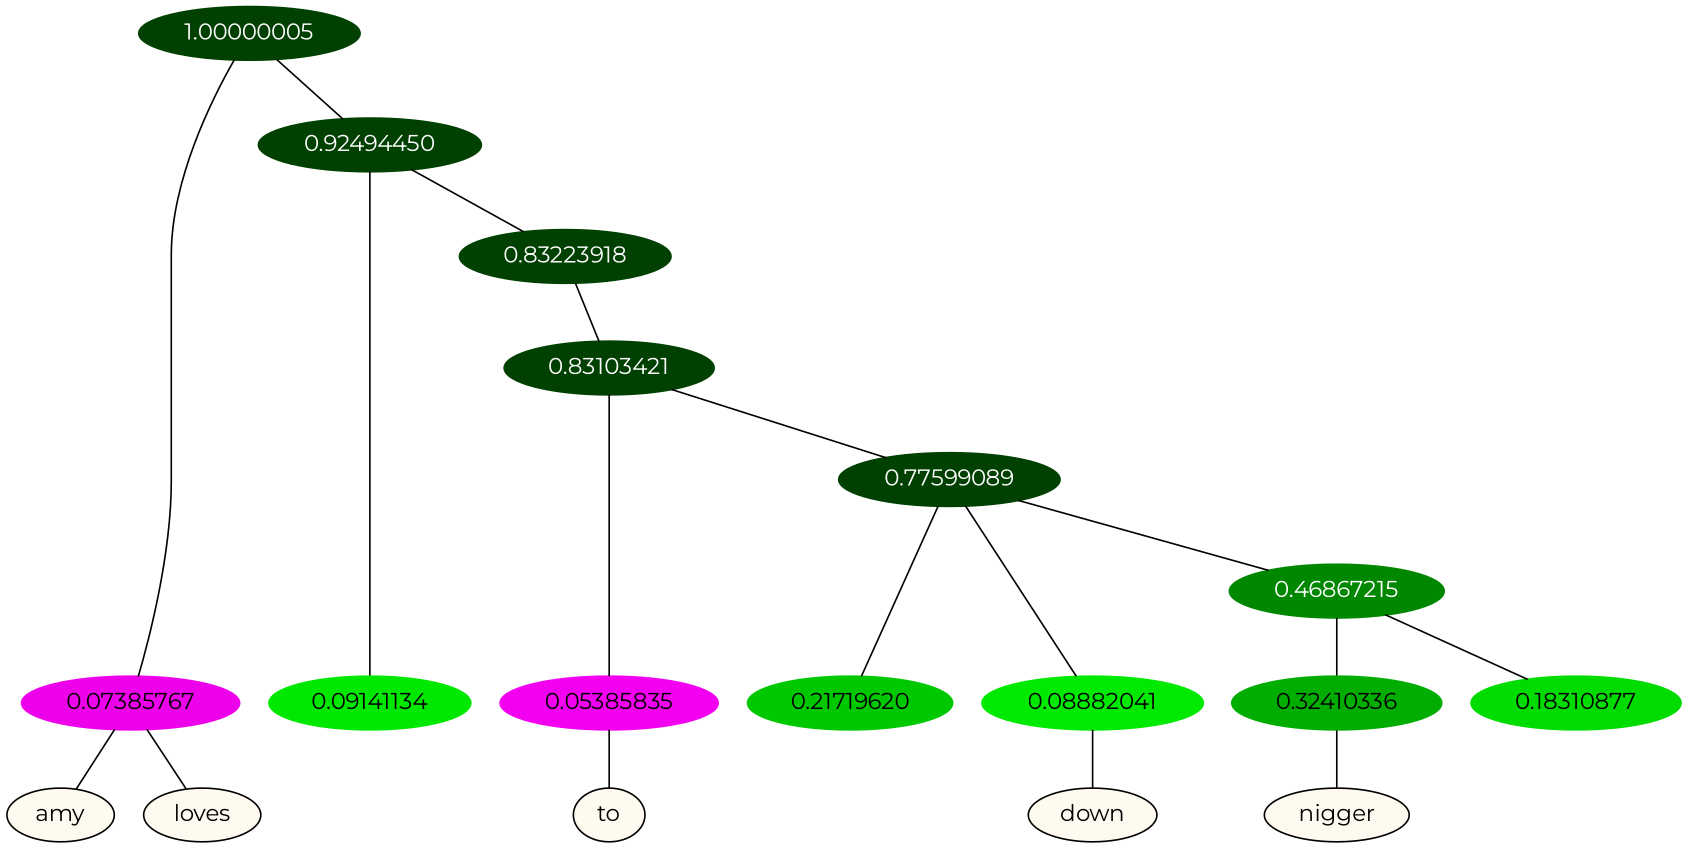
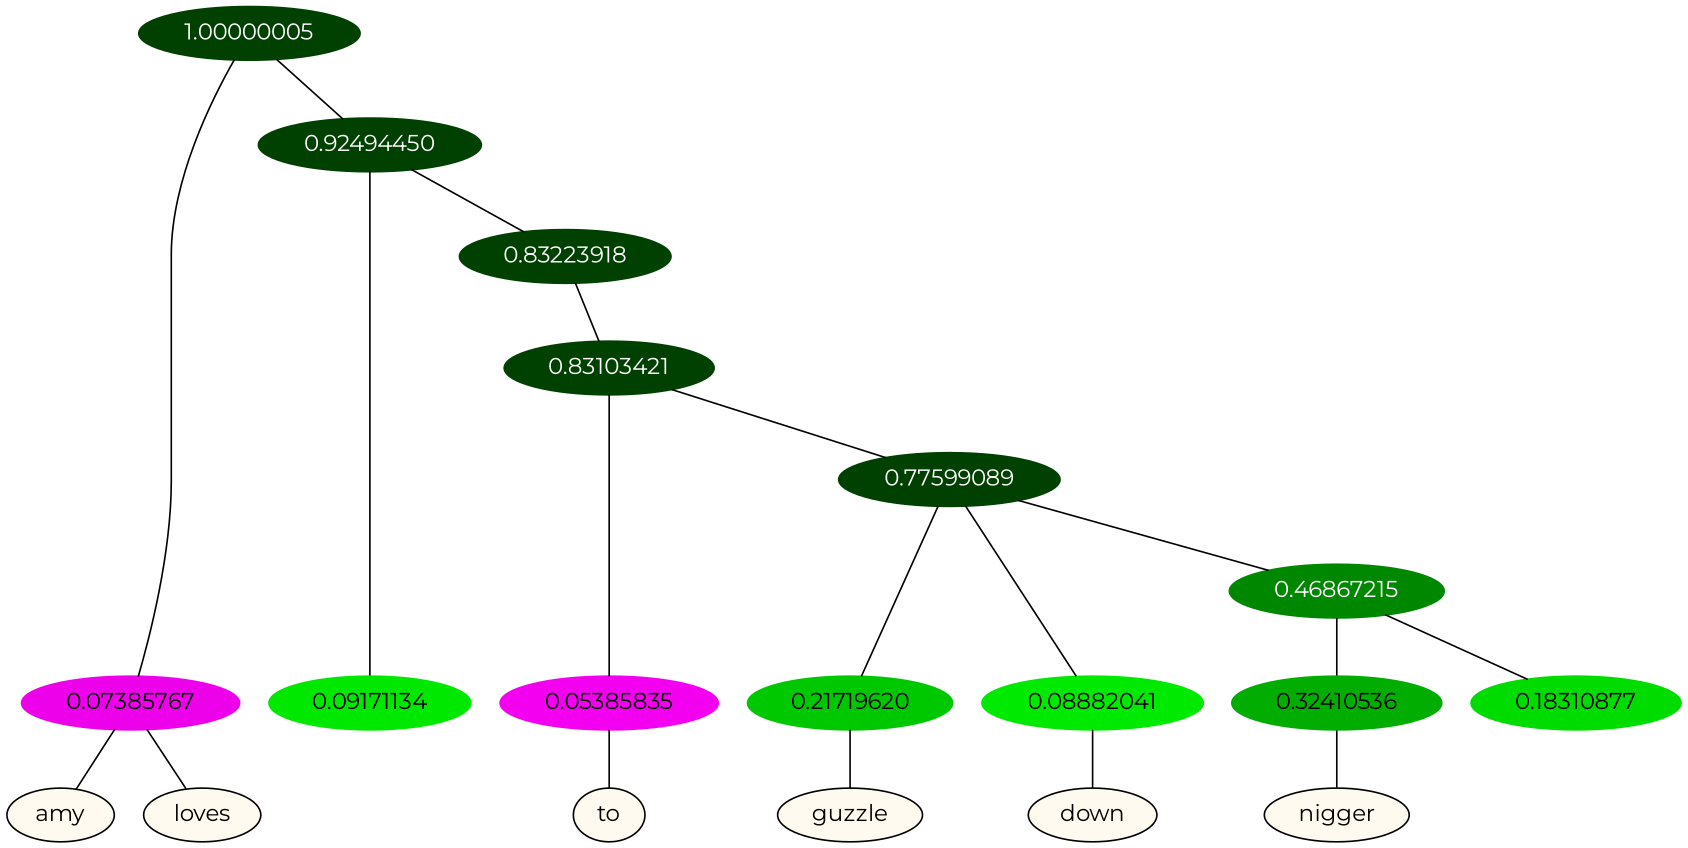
  graph {
    fontname=Montserrat
    node [color=black fontname=Montserrat format=png nodesep=0.001 ordering=out overlap_scaling=0.01 ranksep=0.001 style=filled fontcolor=black]
    edge [fontname=Montserrat]
    n1 [fillcolor=floralwhite height=0.15 label=amy style="filled,solid" width=0.15 fontcolor=""]
    n2 [fillcolor=floralwhite height=0.15 label=loves style="filled,solid" width=0.15 fontcolor=""]
    n3 [fillcolor=floralwhite height=0.15 label=to style="filled,solid" width=0.15 fontcolor=""]
+   n4 [fillcolor=floralwhite height=0.15 label=guzzle style="filled,solid" width=0.15 fontcolor=""]
    n5 [fillcolor=floralwhite height=0.15 label=down style="filled,solid" width=0.15 fontcolor=""]
    n6 [fillcolor=floralwhite height=0.15 label=nigger style="filled,solid" width=0.15 fontcolor=""]
    n7 [color="0.835 1.000 0.926" height=0.15 label=0.07385767 width=0.15]
-   n8 [color="0.334 1.000 0.909" height=0.15 label=0.09141134 width=0.15]
+   n8 [color="0.334 1.000 0.909" height=0.15 label=0.09171134 width=0.15]
    n9 [color="0.835 1.000 0.946" height=0.15 label=0.05385835 width=0.15]
    n10 [color="0.334 1.000 0.783" height=0.15 label=0.21719620 width=0.15]
    n11 [color="0.334 1.000 0.911" height=0.15 label=0.08882041 width=0.15]
-   n12 [color="0.334 1.000 0.676" height=0.15 label=0.32410336 width=0.15]
+   n12 [color="0.334 1.000 0.676" height=0.15 label=0.32410536 width=0.15]
    n13 [color="0.334 1.000 0.857" height=0.15 label=0.18310877 width=0.15]
    n14 [color="0.334 1.000 0.250" fontcolor=grey99 height=0.15 label=1.00000005 width=0.15]
    n15 [color="0.334 1.000 0.250" fontcolor=grey99 height=0.15 label=0.92494450 width=0.15]
    n16 [color="0.334 1.000 0.250" fontcolor=grey99 height=0.15 label=0.83223918 width=0.15]
    n17 [color="0.334 1.000 0.250" fontcolor=grey99 height=0.15 label=0.83103421 width=0.15]
    n18 [color="0.334 1.000 0.250" fontcolor=grey99 height=0.15 label=0.77599089 width=0.15]
    n19 [color="0.334 1.000 0.531" fontcolor=grey99 height=0.15 label=0.46867215 width=0.15]
    subgraph sub_1 {
      rank=same
      n1
      n2
      n3
+     n4
      n5
      n6
    }
    subgraph sub_2 {
      rank=same
      n7
      n8
      n9
      n10
      n11
      n12
      n13
    }
    n7 -- n1
    n7 -- n2
    n9 -- n3
+   n10 -- n4
    n11 -- n5
    n12 -- n6
    n14 -- n7
    n14 -- n15
    n15 -- n8
    n15 -- n16
    n16 -- n17
    n17 -- n9
    n17 -- n18
    n18 -- n10
    n18 -- n11
    n18 -- n19
    n19 -- n12
    n19 -- n13
  }
